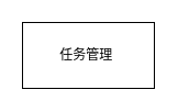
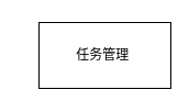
  <mxCell id="0" />
  <mxCell id="1" parent="0" />
- <mxCell id="2" value="任务管理&amp;nbsp;" style="rounded=0;whiteSpace=wrap;html=1;" vertex="1" parent="1"><mxGeometry x="20" y="20" width="120" height="60" as="geometry" /></mxCell>
+ <mxCell id="2" value="任务管理&amp;nbsp;" style="rounded=0;whiteSpace=wrap;html=1;" vertex="1" parent="1"><mxGeometry x="35" y="20" width="120" height="60" as="geometry" /></mxCell>
